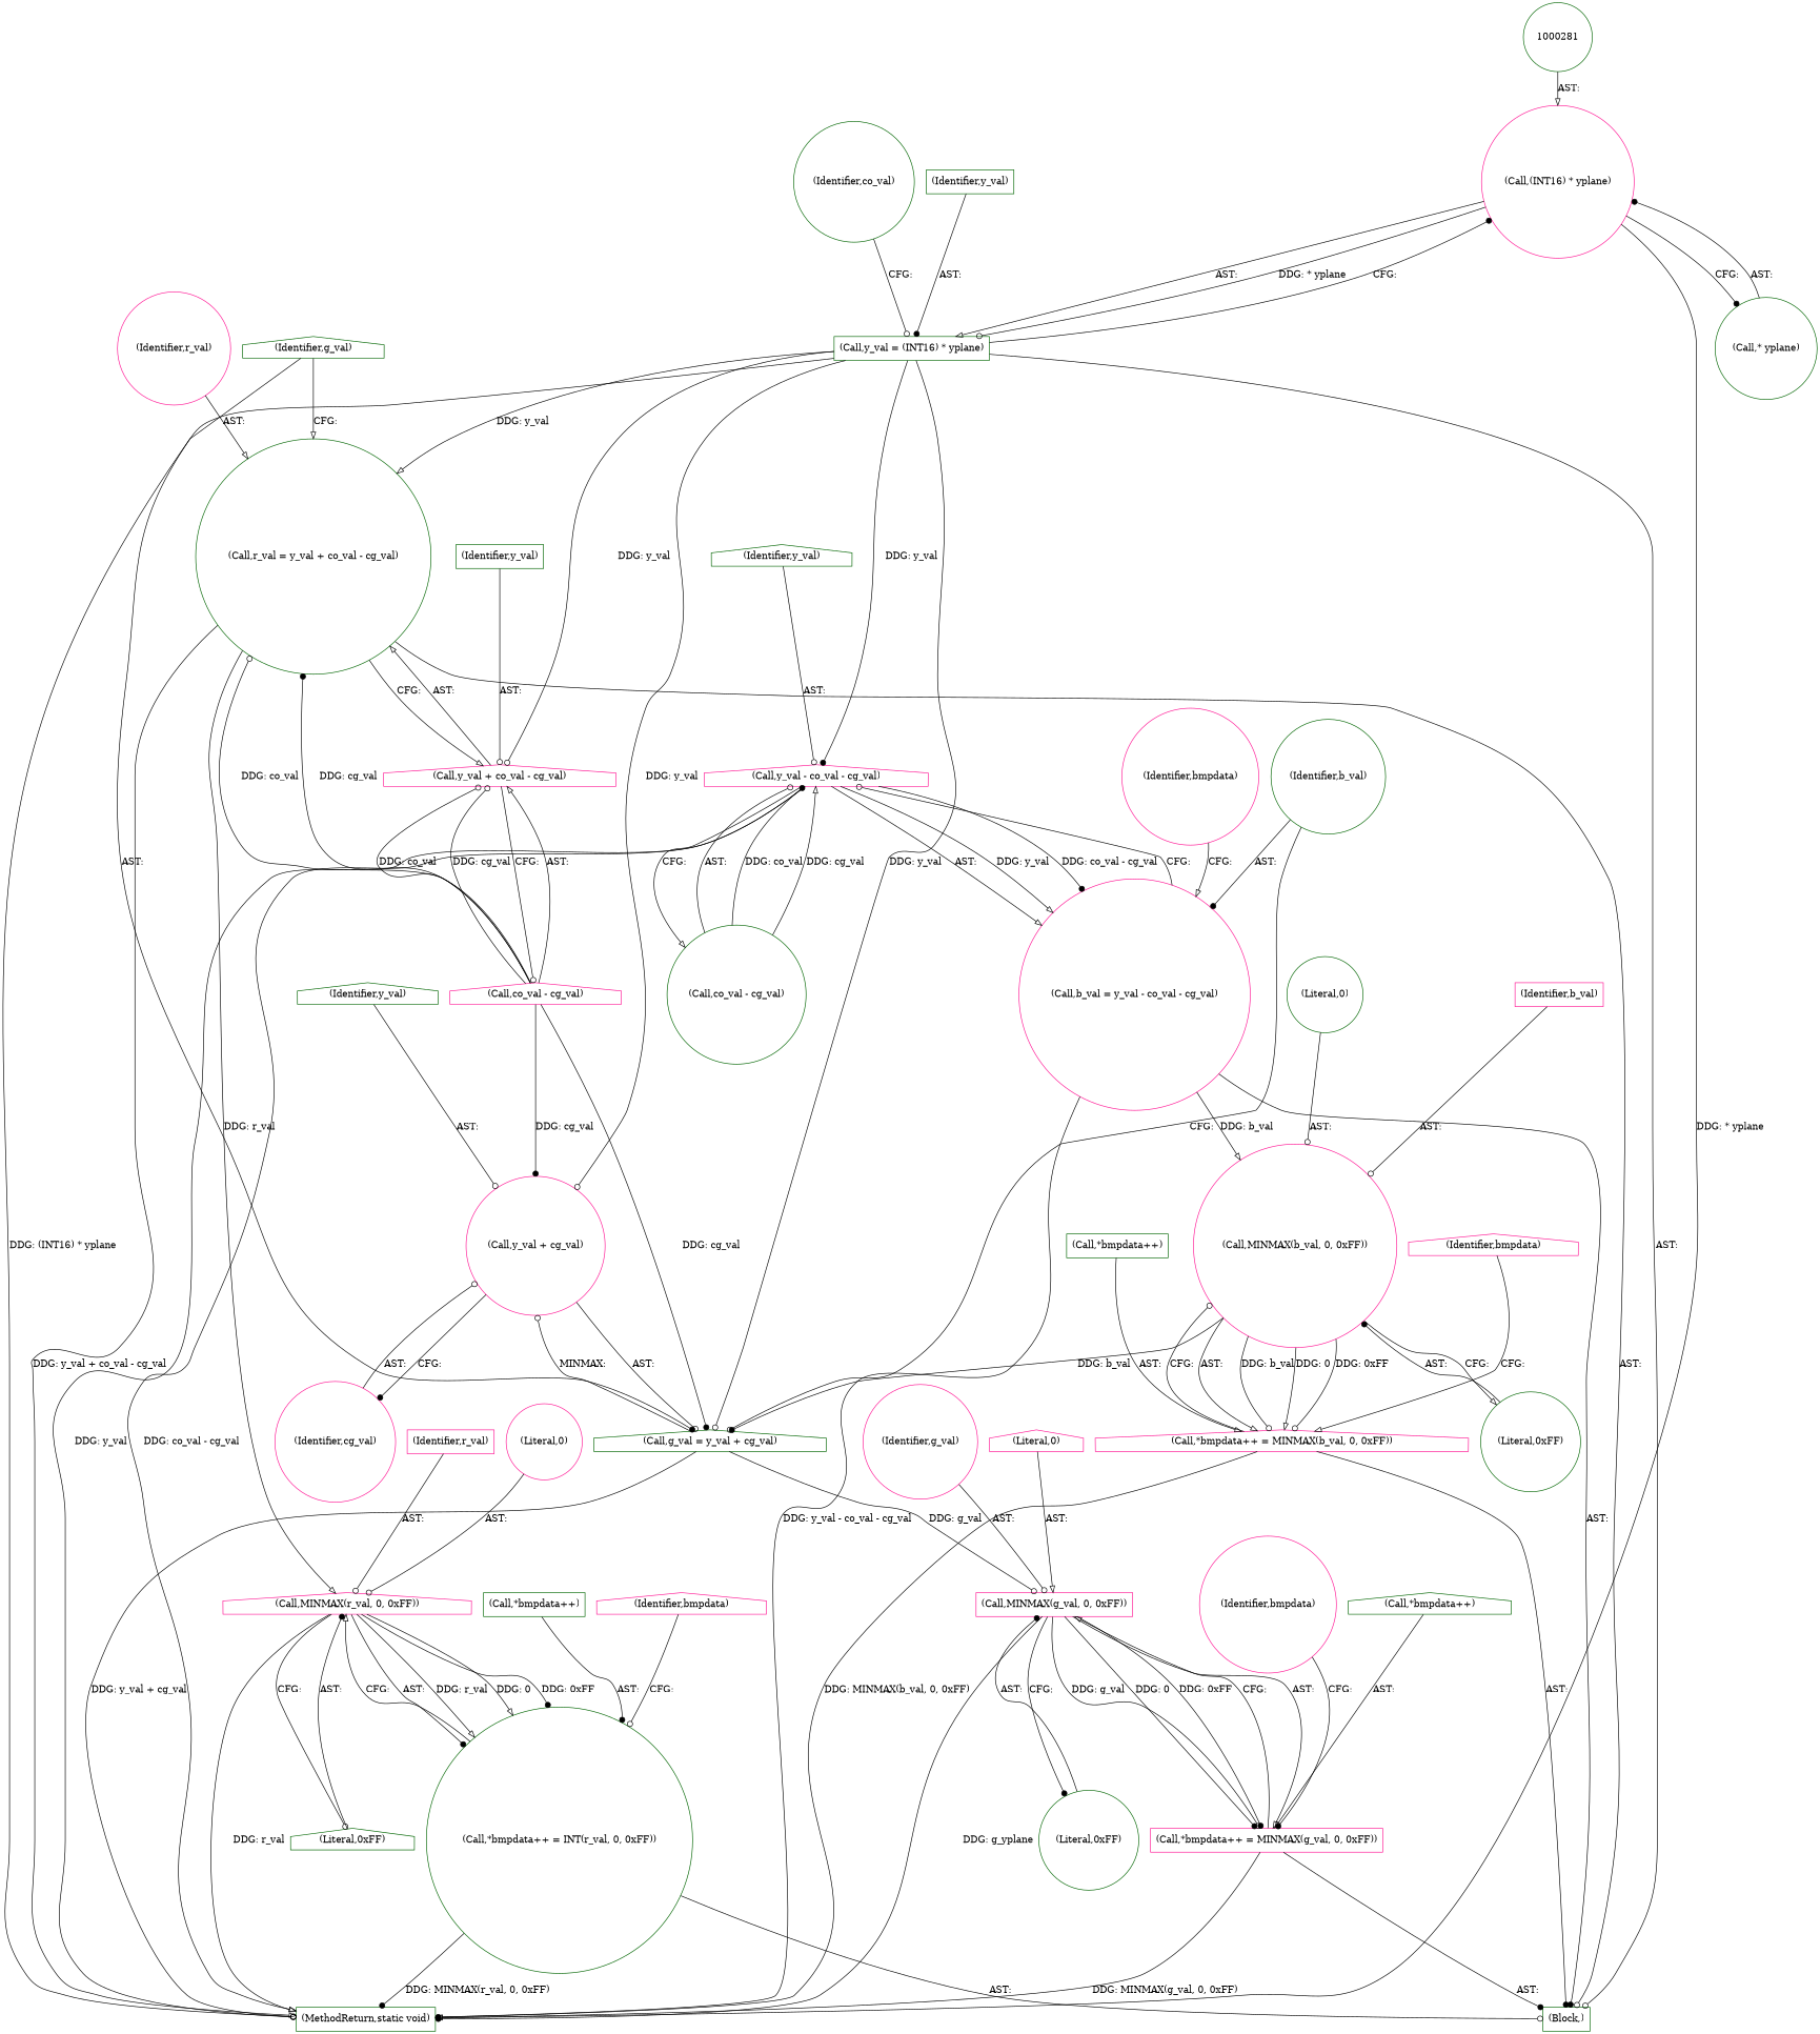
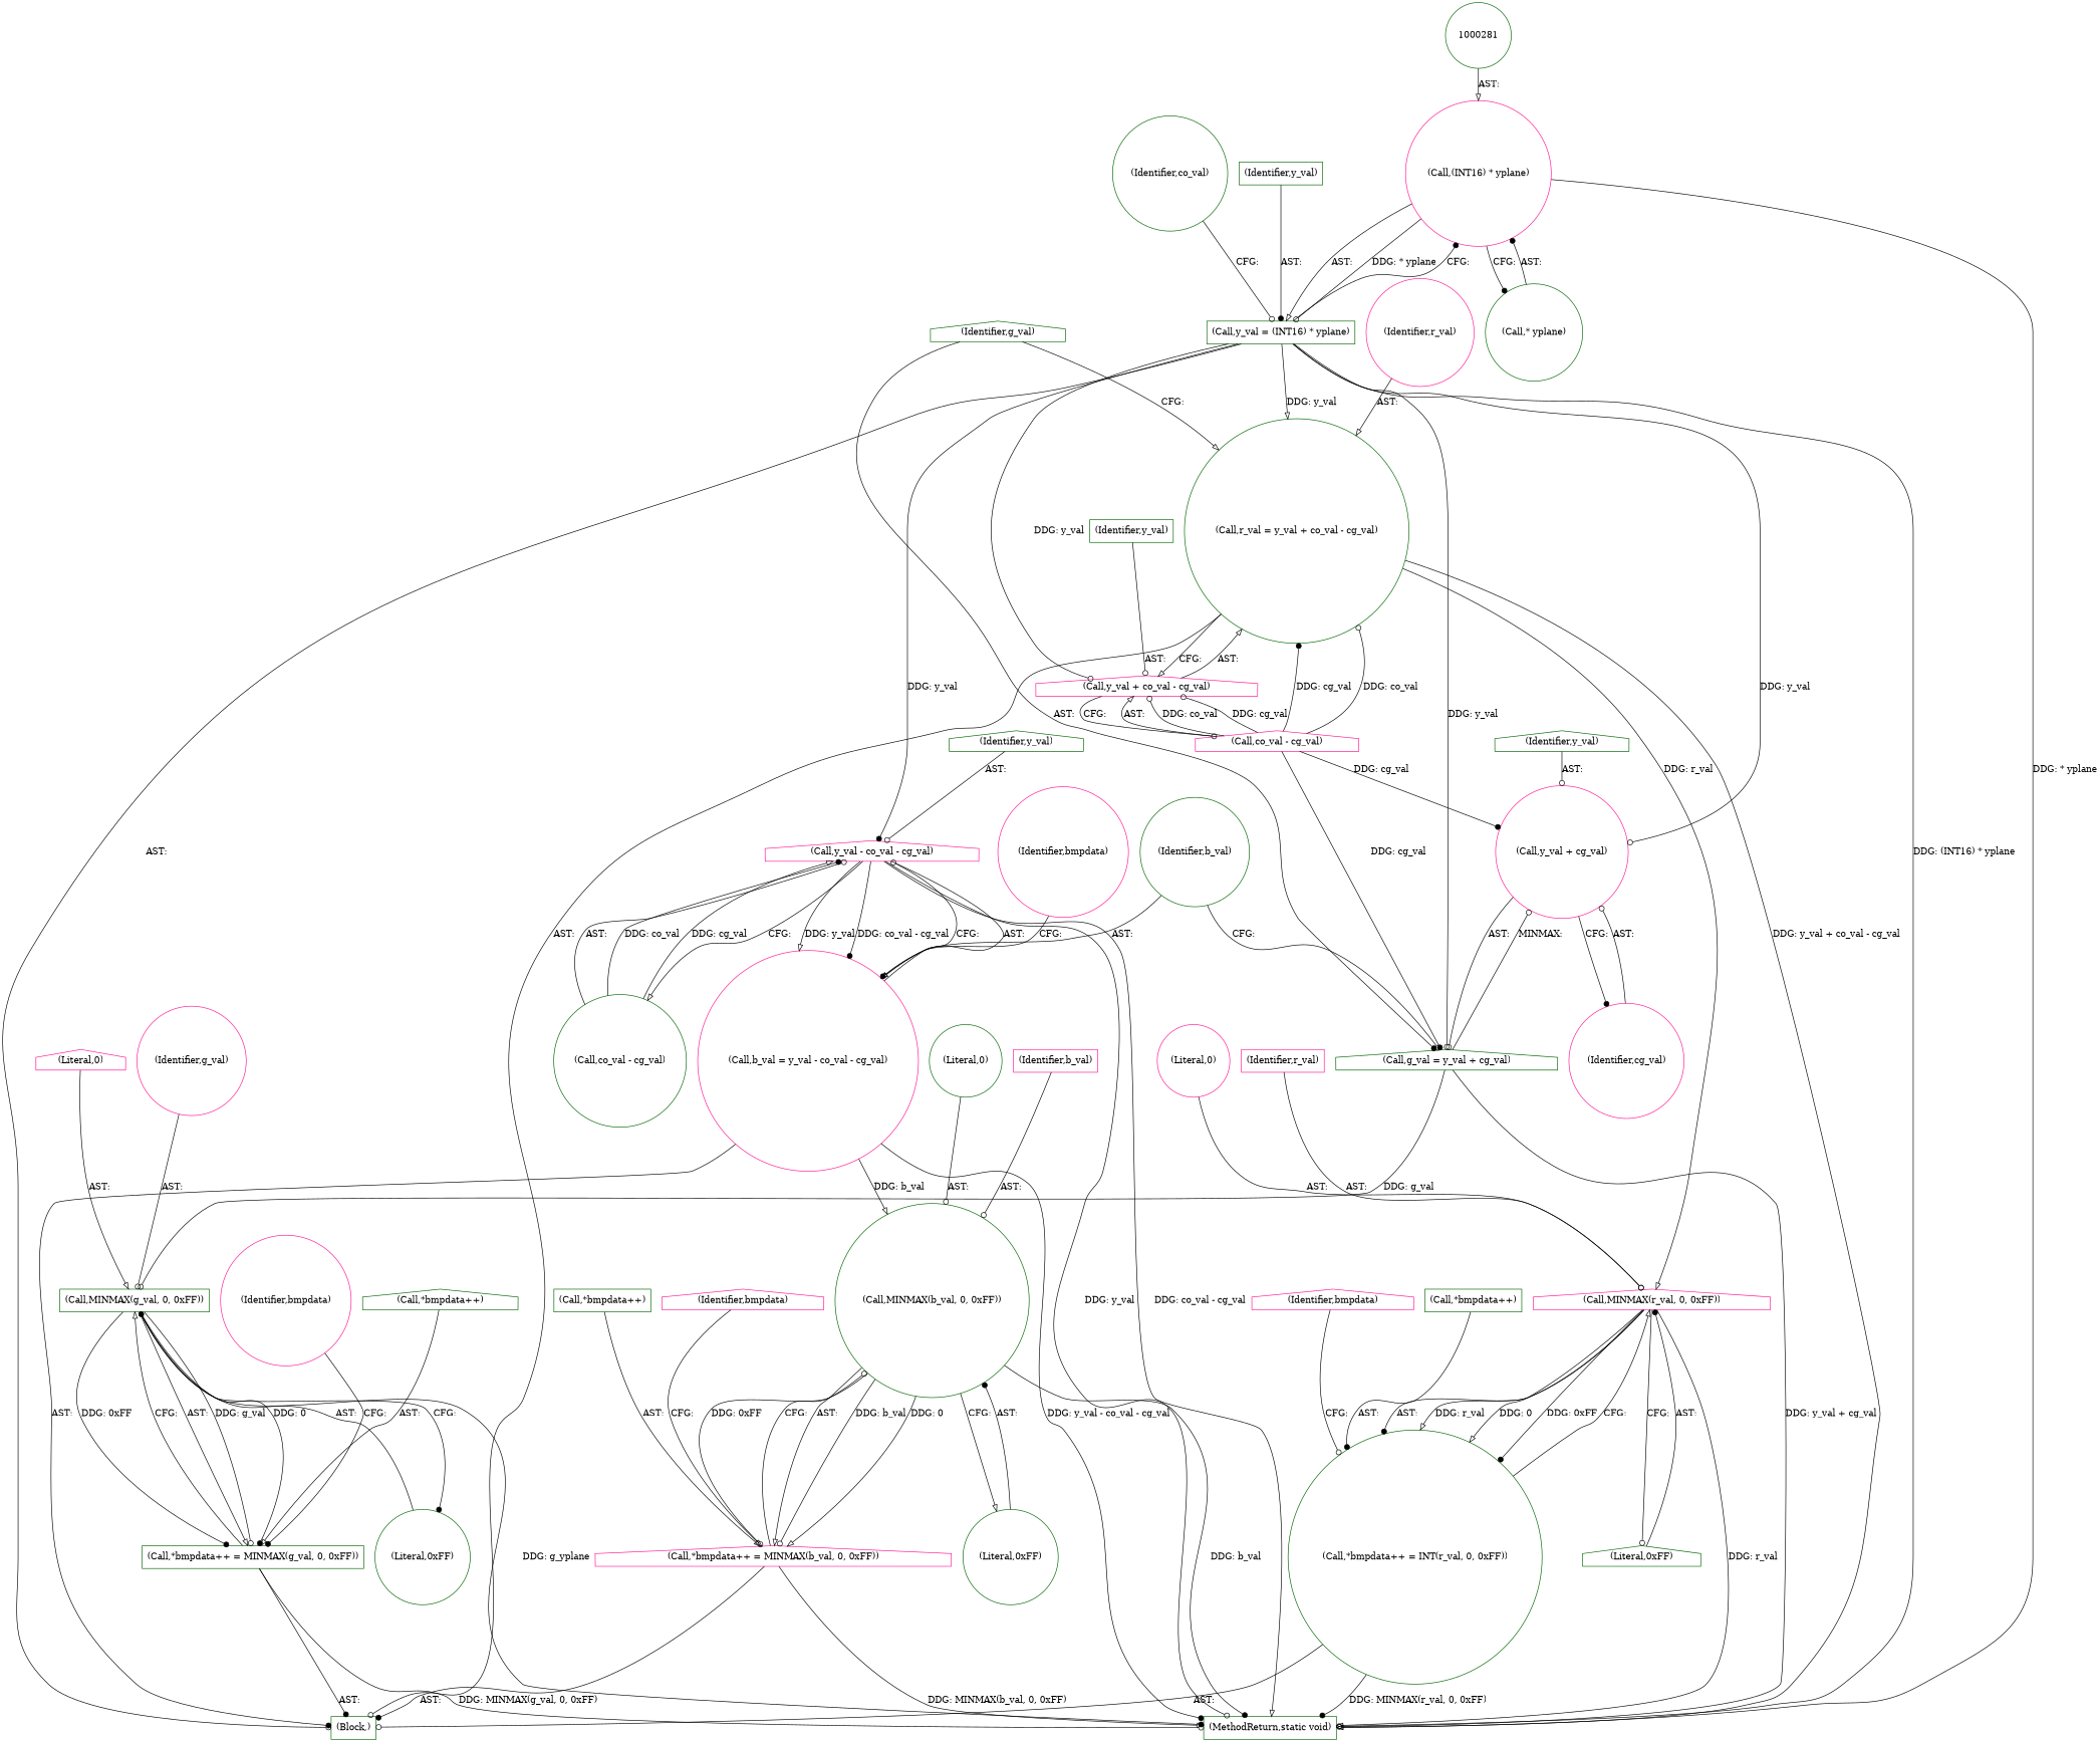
  digraph {
    node [color=darkgreen shape=circle]
    edge [arrowhead=odot]
    n1 [color=deeppink label="(Call,(INT16) * yplane)"]
    n2 [label="(Call,y_val = (INT16) * yplane)" shape=box]
    n3 [label="(Call,* yplane)"]
    n4 [label="(MethodReturn,static void)" shape=box]
    n5 [label="(Call,r_val = y_val + co_val - cg_val)"]
    n6 [color=deeppink label="(Call,y_val + co_val - cg_val)" shape=house]
    n7 [label="(Call,g_val = y_val + cg_val)" shape=house]
    n8 [color=deeppink label="(Call,y_val + cg_val)"]
    n9 [color=deeppink label="(Call,y_val - co_val - cg_val)" shape=house]
    n10 [label="(Block,)" shape=box]
    n11 [color=deeppink label="(Call,MINMAX(r_val, 0, 0xFF))" shape=house]
    n12 [color=deeppink label="(Call,co_val - cg_val)" shape=house]
-   n13 [color=deeppink label="(Call,MINMAX(g_val, 0, 0xFF))" shape=box]
+   n13 [label="(Call,MINMAX(g_val, 0, 0xFF))" shape=box]
    n14 [color=deeppink label="(Identifier,cg_val)"]
    n15 [color=deeppink label="(Call,b_val = y_val - co_val - cg_val)"]
    n16 [label="(Call,co_val - cg_val)"]
    n17 [label="(Call,*bmpdata++ = INT(r_val, 0, 0xFF))"]
    n18 [label="(Literal,0xFF)" shape=house]
-   n19 [color=deeppink label="(Call,*bmpdata++ = MINMAX(g_val, 0, 0xFF))" shape=box]
+   n19 [label="(Call,*bmpdata++ = MINMAX(g_val, 0, 0xFF))" shape=box]
    n20 [label="(Literal,0xFF)"]
-   n21 [color=deeppink label="(Call,MINMAX(b_val, 0, 0xFF))"]
+   n21 [label="(Call,MINMAX(b_val, 0, 0xFF))"]
    n22 [color=deeppink label="(Call,*bmpdata++ = MINMAX(b_val, 0, 0xFF))" shape=house]
    n23 [label="(Literal,0xFF)"]
    n24 [label="(Identifier,co_val)"]
    n25 [color=deeppink label="(Identifier,bmpdata)"]
    n26 [color=deeppink label="(Identifier,b_val)" shape=box]
    n27 [label="(Call,*bmpdata++)" shape=box]
    n28 [label="(Identifier,y_val)" shape=box]
    n29 [color=deeppink label="(Identifier,bmpdata)" shape=house]
    n30 [label="(Identifier,g_val)" shape=house]
    n31 [label="(Identifier,b_val)"]
    n32 [label="(Call,*bmpdata++)" shape=box]
    n33 [label="(Identifier,y_val)" shape=house]
    n34 [label="(Identifier,y_val)" shape=box]
    n35 [color=deeppink label="(Identifier,g_val)"]
    n36 [color=deeppink label="(Identifier,bmpdata)" shape=house]
    n37 [label="(Literal,0)"]
    n38 [color=deeppink label="(Identifier,bmpdata)"]
    n39 [color=deeppink label="(Literal,0)" shape=house]
    n40 [color=deeppink label="(Identifier,r_val)" shape=box]
    n41 [label="(Call,*bmpdata++)" shape=house]
    n42 [color=deeppink label="(Literal,0)"]
    n43 [label="(Identifier,y_val)" shape=house]
    n44 [color=deeppink label="(Identifier,r_val)"]
    1000281
    n1 -> n2 [arrowhead=onormal label="AST: "]
    n1 -> n2 [label="DDG: * yplane"]
    n1 -> n3 [arrowhead=dot label="CFG: "]
    n1 -> n4 [arrowhead=onormal label="DDG: * yplane"]
    n2 -> n1 [arrowhead=dot label="CFG: "]
    n2 -> n4 [label="DDG: (INT16) * yplane"]
    n2 -> n5 [arrowhead=onormal label="DDG: y_val"]
    n2 -> n6 [label="DDG: y_val"]
    n2 -> n7 [label="DDG: y_val"]
    n2 -> n8 [label="DDG: y_val"]
    n2 -> n9 [arrowhead=dot label="DDG: y_val"]
    n2 -> n10 [label="AST: "]
    n3 -> n1 [arrowhead=dot label="AST: "]
    n5 -> n4 [arrowhead=onormal label="DDG: y_val + co_val - cg_val"]
    n5 -> n6 [arrowhead=onormal label="CFG: "]
    n5 -> n10 [label="AST: "]
    n5 -> n11 [arrowhead=onormal label="DDG: r_val"]
    n6 -> n5 [arrowhead=onormal label="AST: "]
    n6 -> n12 [label="CFG: "]
    n7 -> n4 [label="DDG: y_val + cg_val"]
    n7 -> n8 [label="MINMAX: "]
    n7 -> n13 [label="DDG: g_val"]
    n8 -> n7 [label="AST: "]
    n8 -> n14 [arrowhead=dot label="CFG: "]
    n9 -> n4 [label="DDG: y_val"]
    n9 -> n4 [arrowhead=onormal label="DDG: co_val - cg_val"]
    n9 -> n15 [arrowhead=onormal label="AST: "]
    n9 -> n15 [arrowhead=onormal label="DDG: y_val"]
    n9 -> n15 [arrowhead=dot label="DDG: co_val - cg_val"]
    n9 -> n16 [arrowhead=onormal label="CFG: "]
    n11 -> n4 [arrowhead=onormal label="DDG: r_val"]
    n11 -> n17 [arrowhead=dot label="AST: "]
    n11 -> n17 [arrowhead=onormal label="DDG: r_val"]
    n11 -> n17 [arrowhead=onormal label="DDG: 0"]
    n11 -> n17 [arrowhead=dot label="DDG: 0xFF"]
    n11 -> n18 [label="CFG: "]
    n12 -> n5 [label="DDG: co_val"]
    n12 -> n5 [arrowhead=dot label="DDG: cg_val"]
    n12 -> n6 [arrowhead=onormal label="AST: "]
    n12 -> n6 [label="DDG: co_val"]
    n12 -> n6 [label="DDG: cg_val"]
    n12 -> n7 [arrowhead=dot label="DDG: cg_val"]
    n12 -> n8 [arrowhead=dot label="DDG: cg_val"]
    n13 -> n4 [arrowhead=dot label="DDG: g_yplane"]
    n13 -> n19 [arrowhead=onormal label="AST: "]
    n13 -> n19 [label="DDG: g_val"]
    n13 -> n19 [arrowhead=dot label="DDG: 0"]
    n13 -> n19 [arrowhead=dot label="DDG: 0xFF"]
    n13 -> n20 [arrowhead=dot label="CFG: "]
    n14 -> n8 [label="AST: "]
    n15 -> n4 [arrowhead=dot label="DDG: y_val - co_val - cg_val"]
    n15 -> n9 [label="CFG: "]
    n15 -> n10 [arrowhead=dot label="AST: "]
    n15 -> n21 [arrowhead=onormal label="DDG: b_val"]
    n16 -> n9 [label="AST: "]
    n16 -> n9 [arrowhead=dot label="DDG: co_val"]
    n16 -> n9 [arrowhead=onormal label="DDG: cg_val"]
    n17 -> n4 [arrowhead=dot label="DDG: MINMAX(r_val, 0, 0xFF)"]
    n17 -> n10 [label="AST: "]
    n17 -> n11 [arrowhead=onormal label="CFG: "]
    n18 -> n11 [arrowhead=dot label="AST: "]
    n19 -> n4 [label="DDG: MINMAX(g_val, 0, 0xFF)"]
    n19 -> n10 [arrowhead=dot label="AST: "]
    n19 -> n13 [arrowhead=onormal label="CFG: "]
    n20 -> n13 [arrowhead=dot label="AST: "]
-   n21 -> n7 [arrowhead=dot label="DDG: b_val"]
+   n21 -> n4 [arrowhead=dot label="DDG: b_val"]
    n21 -> n22 [arrowhead=onormal label="AST: "]
    n21 -> n22 [label="DDG: b_val"]
    n21 -> n22 [arrowhead=onormal label="DDG: 0"]
    n21 -> n22 [label="DDG: 0xFF"]
    n21 -> n23 [arrowhead=onormal label="CFG: "]
    n22 -> n4 [arrowhead=onormal label="DDG: MINMAX(b_val, 0, 0xFF)"]
    n22 -> n10 [arrowhead=dot label="AST: "]
    n22 -> n21 [label="CFG: "]
    n23 -> n21 [arrowhead=dot label="AST: "]
    n24 -> n2 [label="CFG: "]
    n25 -> n19 [arrowhead=dot label="CFG: "]
    n26 -> n21 [label="AST: "]
    n27 -> n22 [arrowhead=onormal label="AST: "]
    n28 -> n2 [arrowhead=dot label="AST: "]
    n29 -> n17 [label="CFG: "]
    n30 -> n5 [arrowhead=onormal label="CFG: "]
    n30 -> n7 [arrowhead=dot label="AST: "]
    n31 -> n7 [label="CFG: "]
    n31 -> n15 [arrowhead=dot label="AST: "]
    n32 -> n17 [arrowhead=dot label="AST: "]
    n33 -> n8 [label="AST: "]
    n34 -> n6 [label="AST: "]
    n35 -> n13 [label="AST: "]
    n36 -> n22 [arrowhead=onormal label="CFG: "]
    n37 -> n21 [label="AST: "]
    n38 -> n15 [arrowhead=onormal label="CFG: "]
    n39 -> n13 [arrowhead=onormal label="AST: "]
    n40 -> n11 [label="AST: "]
    n41 -> n19 [arrowhead=onormal label="AST: "]
    n42 -> n11 [label="AST: "]
    n43 -> n9 [label="AST: "]
    n44 -> n5 [arrowhead=onormal label="AST: "]
    1000281 -> n1 [arrowhead=onormal label="AST: "]
  }
